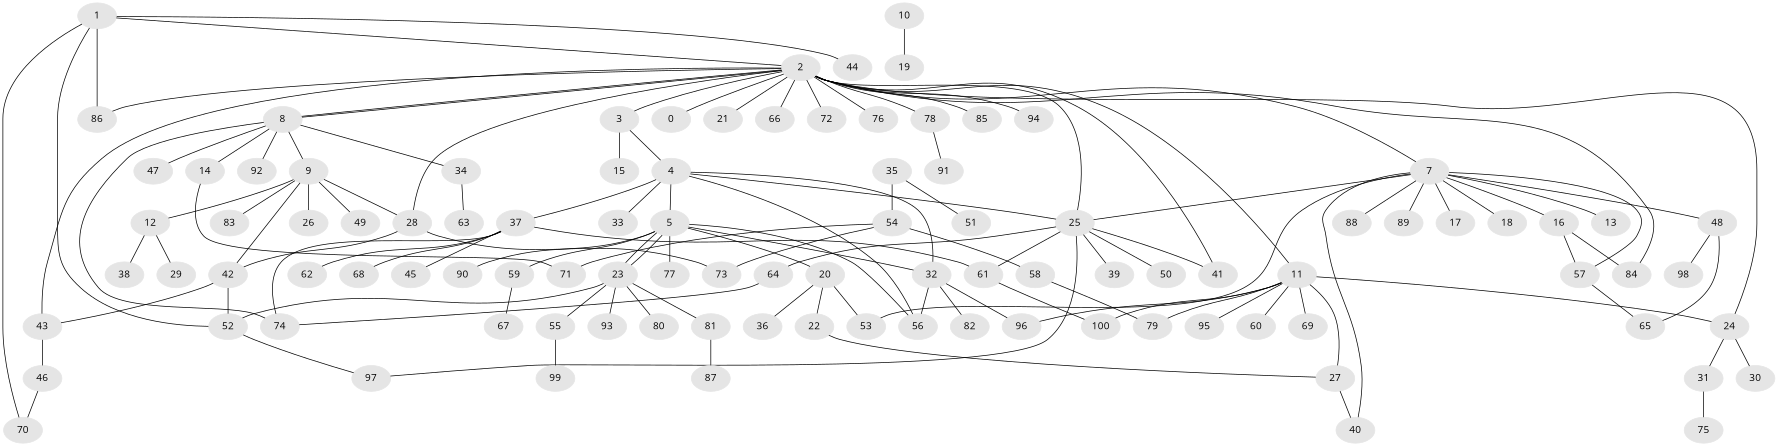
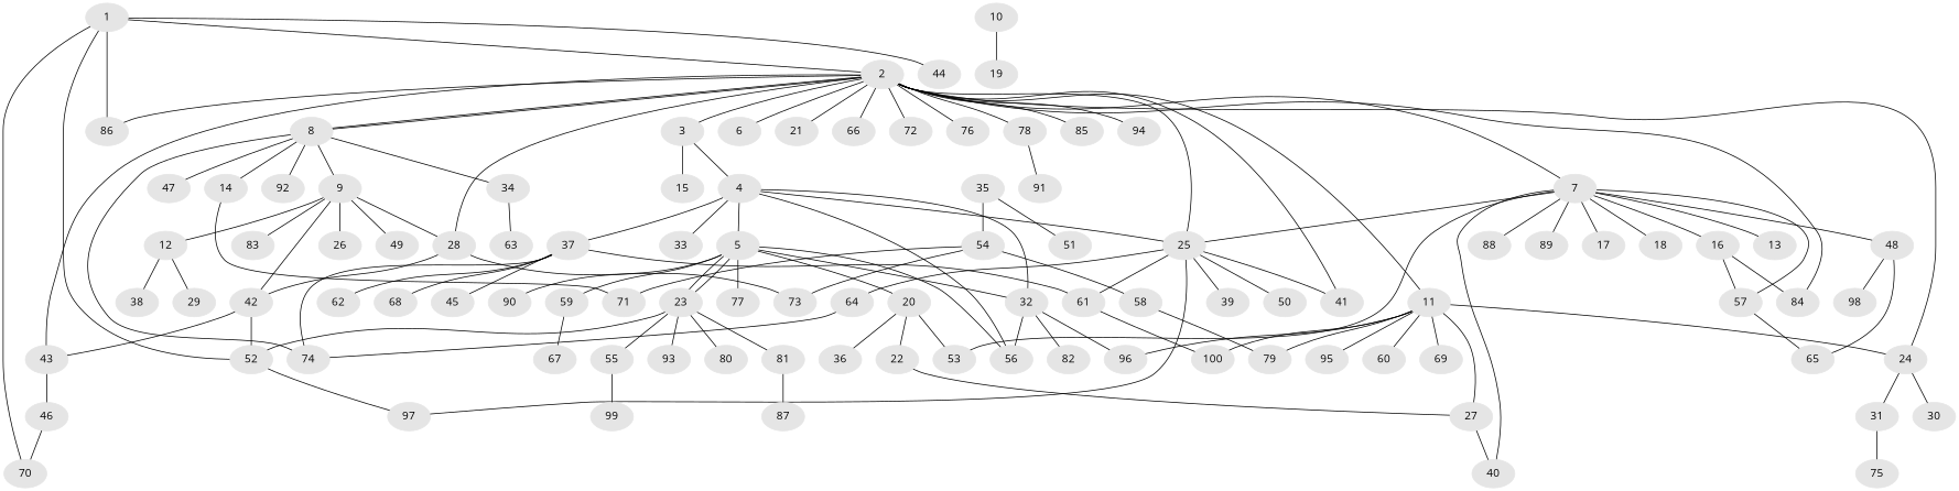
  graph {
    fontname="Open Sans"
    node [color=gray90 fontname="Open Sans" style=filled]
    edge [fontname="Open Sans"]
    1
    2
    44
    52
    70
    86
    3
-   6 [label=0]
+   6
    7
    8
    11
    21
    24
    25
    28
    41
    43
    66
    72
    76
    78
    84
    85
    94
    35
    51
    54
    97
    4
    15
    13
    16
    17
    18
    40
    48
    53
    88
    89
    57
    9
    14
    34
    47
    74
    92
    27
    60
    69
    79
    95
    96
    100
    30
    31
    39
    50
    61
    64
    42
    73
    46
    91
    5
    32
    33
    37
    56
    20
    23
    59
    77
    90
    82
    45
    62
    68
    22
    36
    55
    80
    81
    93
    67
    10
    19
    65
    98
    12
    26
    49
    83
    71
    63
    29
    38
    99
    87
    75
    58
    1 -- 2
    1 -- 44
    1 -- 52
    1 -- 70
    1 -- 86
    2 -- 86
    2 -- 3
    2 -- 6
    2 -- 7
    2 -- 8
    2 -- 8
    2 -- 11
    2 -- 21
    2 -- 24
    2 -- 25
    2 -- 28
    2 -- 41
    2 -- 43
    2 -- 66
    2 -- 72
    2 -- 76
    2 -- 78
    2 -- 84
    2 -- 85
    2 -- 94
    52 -- 97
    3 -- 4
    3 -- 15
    7 -- 25
    7 -- 13
    7 -- 16
    7 -- 17
    7 -- 18
    7 -- 40
    7 -- 48
    7 -- 53
    7 -- 88
    7 -- 89
    7 -- 57
    8 -- 9
    8 -- 14
    8 -- 34
    8 -- 47
    8 -- 74
    8 -- 92
    11 -- 24
    11 -- 27
    11 -- 60
    11 -- 69
    11 -- 79
    11 -- 95
    11 -- 96
    11 -- 100
    24 -- 30
    24 -- 31
    25 -- 41
    25 -- 97
    25 -- 39
    25 -- 50
    25 -- 61
    25 -- 64
    28 -- 42
    28 -- 73
    43 -- 46
    78 -- 91
    35 -- 51
    35 -- 54
    54 -- 73
    54 -- 71
    54 -- 58
    4 -- 25
    4 -- 5
    4 -- 32
    4 -- 33
    4 -- 37
    4 -- 56
    16 -- 84
    16 -- 57
    48 -- 65
    48 -- 98
    57 -- 65
    9 -- 28
    9 -- 42
    9 -- 12
    9 -- 26
    9 -- 49
    9 -- 83
    14 -- 71
    34 -- 63
    27 -- 40
    31 -- 75
    61 -- 100
    64 -- 74
    42 -- 52
    42 -- 43
    46 -- 70
    5 -- 32
    5 -- 56
    5 -- 20
    5 -- 23
    5 -- 23
    5 -- 59
    5 -- 77
    5 -- 90
    32 -- 96
    32 -- 56
    32 -- 82
    37 -- 74
    37 -- 61
    37 -- 45
    37 -- 62
    37 -- 68
    20 -- 53
    20 -- 22
    20 -- 36
    23 -- 52
    23 -- 55
    23 -- 80
    23 -- 81
    23 -- 93
    59 -- 67
    22 -- 27
    55 -- 99
    81 -- 87
    10 -- 19
    12 -- 29
    12 -- 38
    58 -- 79
  }
